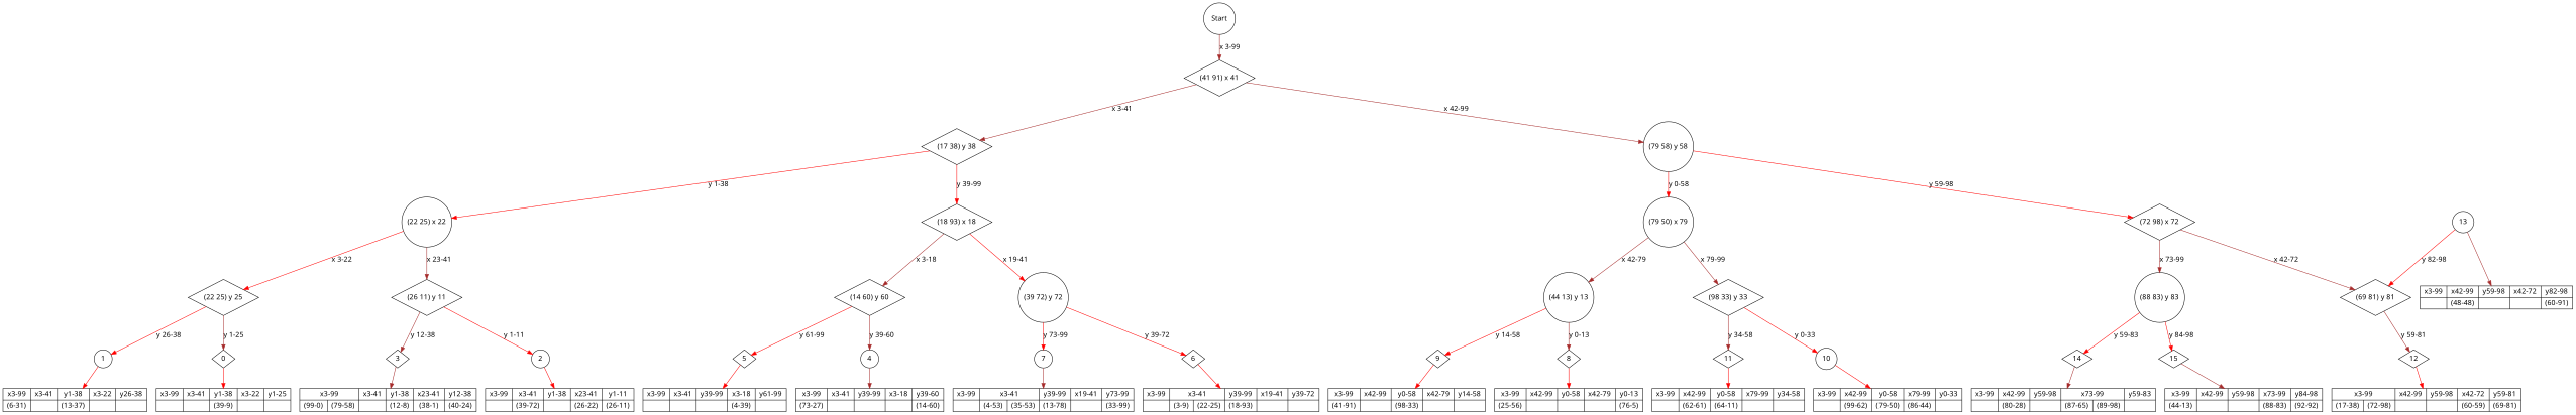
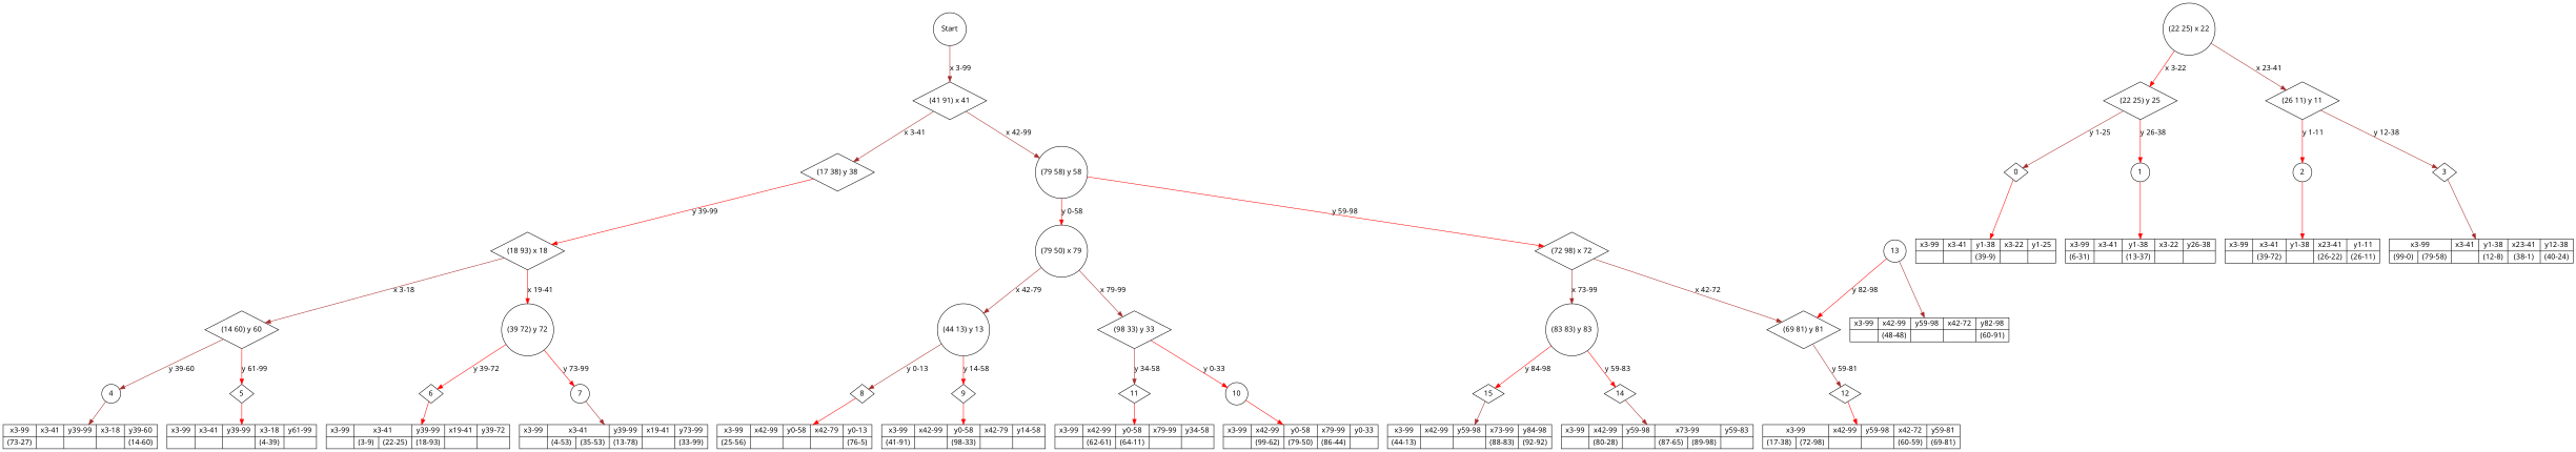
  digraph {
    fontname="Noto Sans"
    node [fontname="Noto Sans" shape=diamond]
    edge [color=red fontname="Noto Sans"]
    n1 [label=Start shape=circle]
    n2 [height=1 label="(41 91) x 41" width=1]
    n3 [height=1 label="(17 38) y 38" width=1]
    n4 [height=1 label="(79 58) y 58" shape=circle width=1]
    n5 [height=1 label="(22 25) x 22" shape=circle width=1]
    n6 [height=1 label="(18 93) x 18" width=1]
    n7 [height=1 label="(79 50) x 79" shape=circle width=1]
    n8 [height=1 label="(72 98) x 72" width=1]
    n9 [height=1 label="(22 25) y 25" width=1]
    n10 [height=1 label="(26 11) y 11" width=1]
    n11 [height=1 label="(14 60) y 60" width=1]
    n12 [height=1 label="(39 72) y 72" shape=circle width=1]
    n13 [height=0.5 label=0 width=0.5]
    n14 [height=0.5 label=1 shape=circle width=0.5]
    n15 [height=0.5 label=2 shape=circle width=0.5]
    n16 [height=0.5 label=3 width=0.5]
    n17 [label=" {x3-99|{}}|{x3-41|{}}|{y1-38|{ (39-9)}}|{x3-22|{}}|{y1-25|{}}" shape=record]
    n18 [label=" {x3-99|{ (6-31)}}|{x3-41|{}}|{y1-38|{ (13-37)}}|{x3-22|{}}|{y26-38|{}}" shape=record]
    n19 [label=" {x3-99|{}}|{x3-41|{ (39-72)}}|{y1-38|{}}|{x23-41|{ (26-22)}}|{y1-11|{ (26-11)}}" shape=record]
    n20 [label=" {x3-99|{ (99-0)|(79-58)}}|{x3-41|{}}|{y1-38|{ (12-8)}}|{x23-41|{ (38-1)}}|{y12-38|{ (40-24)}}" shape=record]
    n21 [height=0.5 label=4 shape=circle width=0.5]
    n22 [height=0.5 label=5 width=0.5]
    n23 [height=0.5 label=6 width=0.5]
    n24 [height=0.5 label=7 shape=circle width=0.5]
    n25 [label=" {x3-99|{ (73-27)}}|{x3-41|{}}|{y39-99|{}}|{x3-18|{}}|{y39-60|{ (14-60)}}" shape=record]
    n26 [label=" {x3-99|{}}|{x3-41|{}}|{y39-99|{}}|{x3-18|{ (4-39)}}|{y61-99|{}}" shape=record]
    n27 [label=" {x3-99|{}}|{x3-41|{ (3-9)|(22-25)}}|{y39-99|{ (18-93)}}|{x19-41|{}}|{y39-72|{}}" shape=record]
    n28 [label=" {x3-99|{}}|{x3-41|{ (4-53)|(35-53)}}|{y39-99|{ (13-78)}}|{x19-41|{}}|{y73-99|{ (33-99)}}" shape=record]
    n29 [height=1 label="(44 13) y 13" shape=circle width=1]
    n30 [height=1 label="(98 33) y 33" width=1]
    n31 [height=1 label="(69 81) y 81" width=1]
-   n32 [height=1 label="(88 83) y 83" shape=circle width=1]
+   n32 [height=1 label="(83 83) y 83" shape=circle width=1]
    n33 [height=0.5 label=8 width=0.5]
    n34 [height=0.5 label=9 width=0.5]
    n35 [height=0.5 label=10 shape=circle width=0.5]
    n36 [height=0.5 label=11 width=0.5]
    n37 [label=" {x3-99|{ (25-56)}}|{x42-99|{}}|{y0-58|{}}|{x42-79|{}}|{y0-13|{ (76-5)}}" shape=record]
    n38 [label=" {x3-99|{ (41-91)}}|{x42-99|{}}|{y0-58|{ (98-33)}}|{x42-79|{}}|{y14-58|{}}" shape=record]
    n39 [label=" {x3-99|{}}|{x42-99|{ (99-62)}}|{y0-58|{ (79-50)}}|{x79-99|{ (86-44)}}|{y0-33|{}}" shape=record]
    n40 [label=" {x3-99|{}}|{x42-99|{ (62-61)}}|{y0-58|{ (64-11)}}|{x79-99|{}}|{y34-58|{}}" shape=record]
    n41 [height=0.5 label=12 width=0.5]
    n42 [height=0.5 label=14 width=0.5]
    n43 [height=0.5 label=15 width=0.5]
    n44 [label=" {x3-99|{ (17-38)|(72-98)}}|{x42-99|{}}|{y59-98|{}}|{x42-72|{ (60-59)}}|{y59-81|{ (69-81)}}" shape=record]
    n45 [height=0.5 label=13 shape=circle width=0.5]
    n46 [label=" {x3-99|{}}|{x42-99|{ (48-48)}}|{y59-98|{}}|{x42-72|{}}|{y82-98|{ (60-91)}}" shape=record]
    n47 [label=" {x3-99|{}}|{x42-99|{ (80-28)}}|{y59-98|{}}|{x73-99|{ (87-65)|(89-98)}}|{y59-83|{}}" shape=record]
    n48 [label=" {x3-99|{ (44-13)}}|{x42-99|{}}|{y59-98|{}}|{x73-99|{ (88-83)}}|{y84-98|{ (92-92)}}" shape=record]
    n1 -> n2 [color=brown label="x 3-99"]
    n2 -> n3 [color=brown label="x 3-41"]
    n2 -> n4 [color=brown label="x 42-99"]
-   n3 -> n5 [label="y 1-38"]
    n3 -> n6 [label="y 39-99"]
    n4 -> n7 [label="y 0-58"]
    n4 -> n8 [label="y 59-98"]
    n5 -> n9 [label="x 3-22"]
    n5 -> n10 [color=brown label="x 23-41"]
    n6 -> n11 [color=brown label="x 3-18"]
    n6 -> n12 [label="x 19-41"]
    n7 -> n29 [color=brown label="x 42-79"]
    n7 -> n30 [color=brown label="x 79-99"]
    n8 -> n31 [color=brown label="x 42-72"]
    n8 -> n32 [color=brown label="x 73-99"]
    n9 -> n13 [color=brown label="y 1-25"]
    n9 -> n14 [label="y 26-38"]
    n10 -> n15 [label="y 1-11"]
    n10 -> n16 [color=brown label="y 12-38"]
    n11 -> n21 [color=brown label="y 39-60"]
    n11 -> n22 [label="y 61-99"]
    n12 -> n23 [label="y 39-72"]
    n12 -> n24 [label="y 73-99"]
    n13 -> n17
    n14 -> n18
    n15 -> n19
    n16 -> n20 [color=brown]
    n21 -> n25 [color=brown]
    n22 -> n26
    n23 -> n27
    n24 -> n28 [color=brown]
    n29 -> n33 [color=brown label="y 0-13"]
    n29 -> n34 [label="y 14-58"]
    n30 -> n35 [label="y 0-33"]
    n30 -> n36 [color=brown label="y 34-58"]
    n31 -> n41 [color=brown label="y 59-81"]
    n32 -> n42 [label="y 59-83"]
    n32 -> n43 [label="y 84-98"]
    n33 -> n37
    n34 -> n38
    n35 -> n39
    n36 -> n40
    n41 -> n44
    n42 -> n47 [color=brown]
    n43 -> n48 [color=brown]
    n45 -> n31 [label="y 82-98"]
    n45 -> n46 [color=brown]
  }
